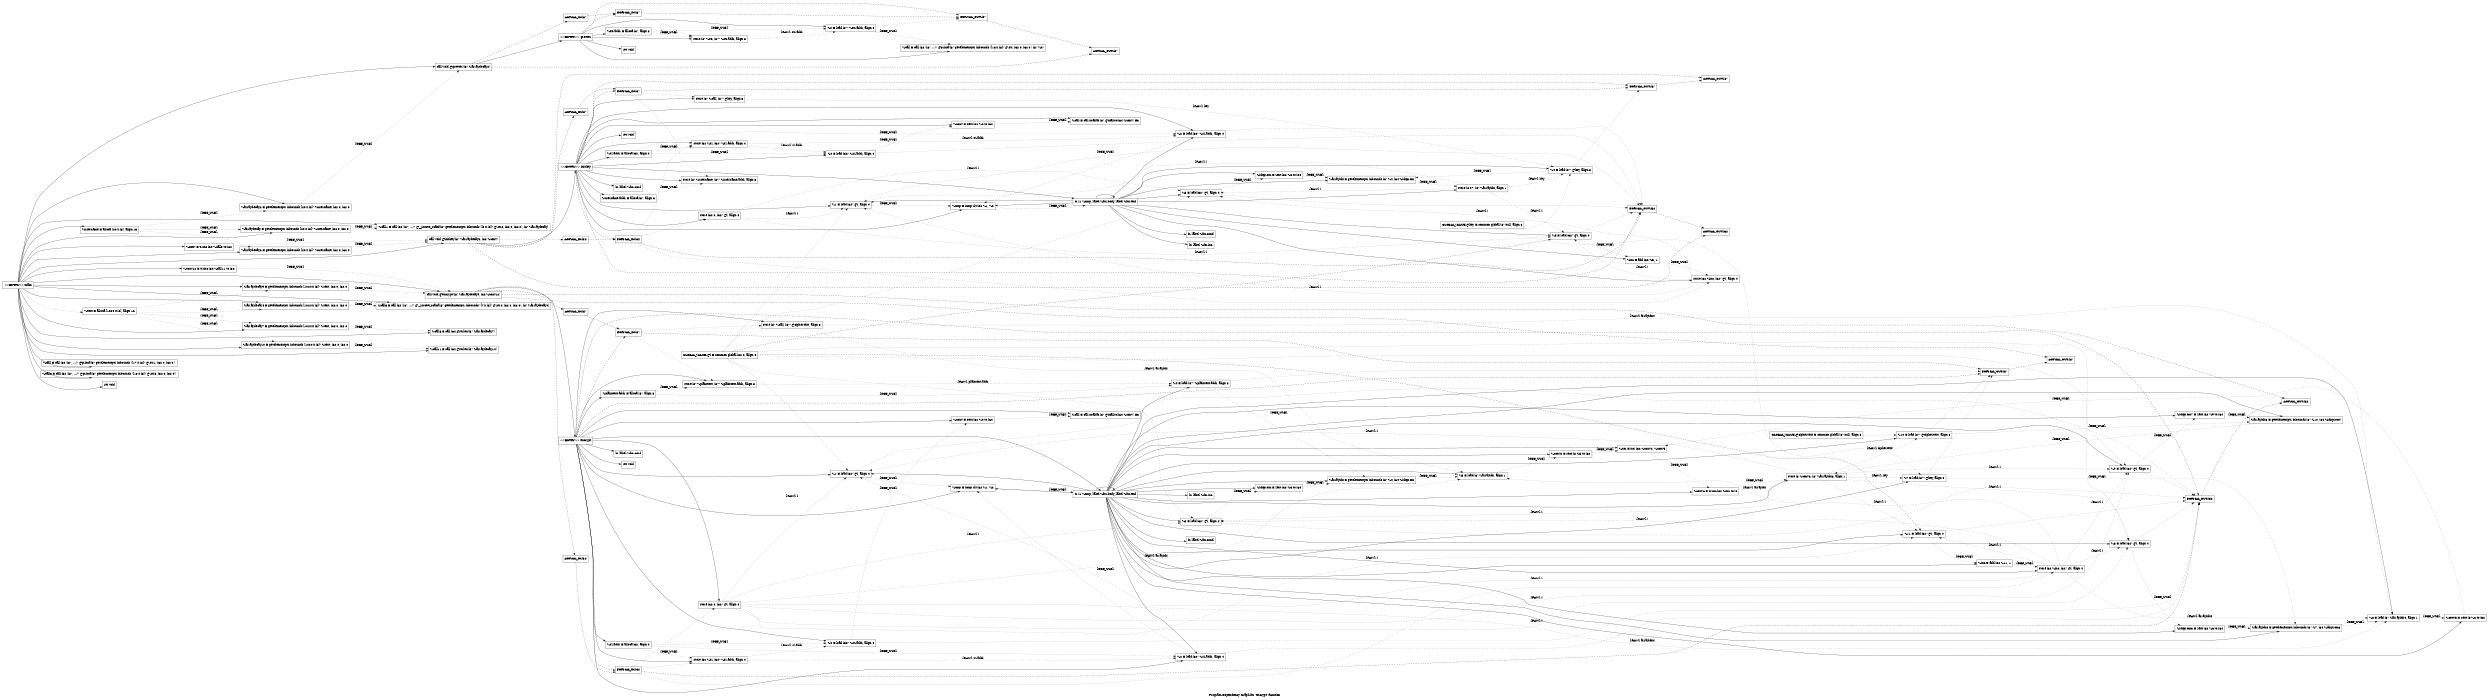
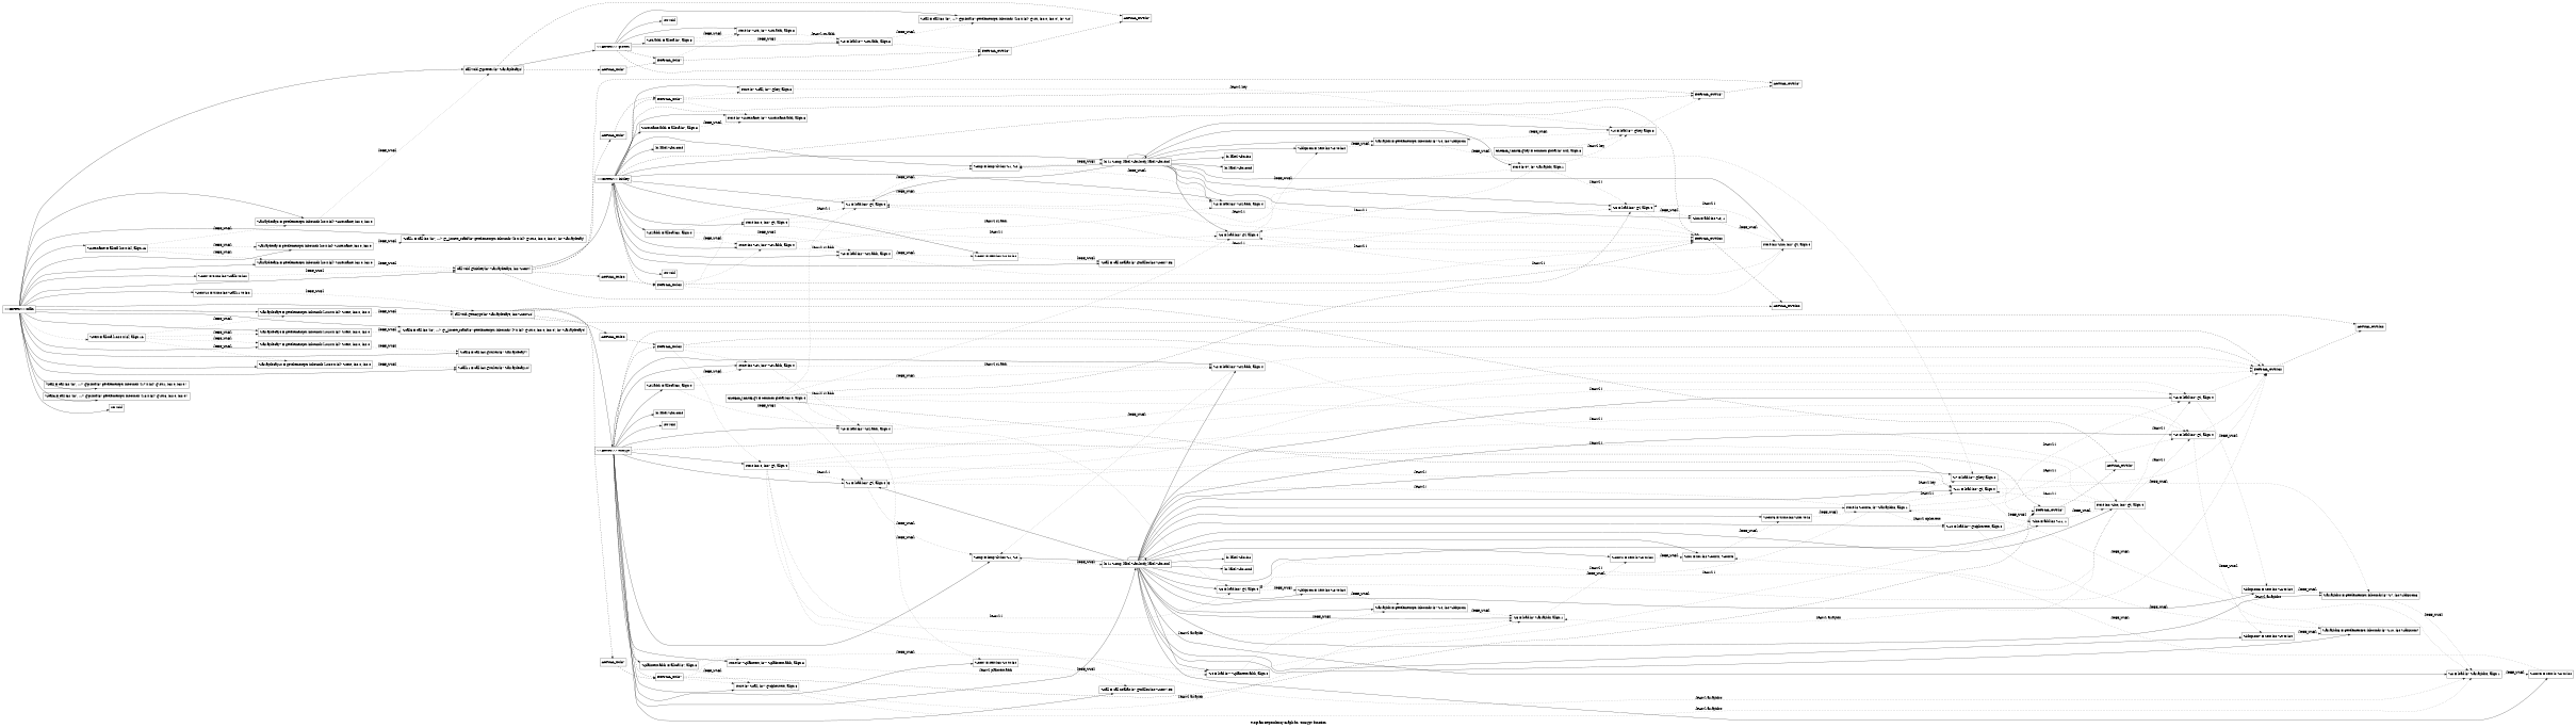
  digraph {
    label="Program Dependency Graph for 'encrypt' function"
    rankdir=LR
    node [shape=record]
    edge [style=dotted]
    n1 [label="{  %str.addr = alloca i8*, align 8}"]
    n2 [label="{  store i8* %str, i8** %str.addr, align 8}"]
    n3 [label="{  %0 = load i8** %str.addr, align 8}"]
    n4 [label="{  %call = call i32 (i8*, ...)* @printf(i8* getelementptr inbounds ([13 x i8]* @.str, i32 0, i32 0), i8* %0)}"]
    n5 [label="{FORMAL_OUT:i8*}"]
    n6 [label="{ACTUAL_OUT:i8*}"]
    n7 [label="{\<\<ENTRY\>\> greeter}"]
    n8 [label="{  ret void}"]
    n9 [label="{FORMAL_IN:i8*}"]
    n10 [label="{  %username.addr = alloca i8*, align 8}"]
    n11 [label="{  store i8* %username, i8** %username.addr, align 8}"]
    n12 [label="{GLOBAL_VALUE:@i = common global i32 0, align 4}"]
    n13 [label="{  %1 = load i32* @i, align 4}"]
    n14 [label="{  %3 = load i32* @i, align 4}"]
    n15 [label="{  %5 = load i32* @i, align 4}"]
    n16 [label="{  %1 = load i32* @i, align 4}"]
    n17 [label="{  %3 = load i32* @i, align 4}"]
    n18 [label="{  %6 = load i32* @i, align 4}"]
    n19 [label="{  %9 = load i32* @i, align 4}"]
    n20 [label="{  %11 = load i32* @i, align 4}"]
    n21 [label="{  %cmp = icmp ult i32 %1, %2}"]
    n22 [label="{FORMAL_OUT:i32}"]
    n23 [label="{  %idxprom = zext i32 %3 to i64}"]
    n24 [label="{  %inc = add i32 %5, 1}"]
    n25 [label="{  %cmp = icmp ult i32 %1, %2}"]
    n26 [label="{FORMAL_OUT:i32}"]
    n27 [label="{  %idxprom = zext i32 %3 to i64}"]
    n28 [label="{  %idxprom3 = zext i32 %6 to i64}"]
    n29 [label="{  %idxprom7 = zext i32 %9 to i64}"]
    n30 [label="{  %inc = add i32 %11, 1}"]
    n31 [label="{  br i1 %cmp, label %for.body, label %for.end}"]
    n32 [label="{ACTUAL_OUT:i32}"]
    n33 [label="{  %arrayidx = getelementptr inbounds i8* %4, i64 %idxprom}"]
    n34 [label="{  store i32 %inc, i32* @i, align 4}"]
    n35 [label="{  br i1 %cmp, label %for.body, label %for.end}"]
    n36 [label="{ACTUAL_OUT:i32}"]
    n37 [label="{  %arrayidx = getelementptr inbounds i8* %4, i64 %idxprom}"]
    n38 [label="{  %arrayidx4 = getelementptr inbounds i8* %7, i64 %idxprom3}"]
    n39 [label="{  %arrayidx8 = getelementptr inbounds i8* %10, i64 %idxprom7}"]
    n40 [label="{  store i32 %inc, i32* @i, align 4}"]
    n41 [label="{  %4 = load i8** @key, align 8}"]
    n42 [label="{  store i8 97, i8* %arrayidx, align 1}"]
    n43 [label="{  %2 = load i32* %sz.addr, align 4}"]
    n44 [label="{  br label %for.inc}"]
    n45 [label="{  br label %for.cond}"]
    n46 [label="{GLOBAL_VALUE:@key = common global i8* null, align 8}"]
    n47 [label="{  %7 = load i8** @key, align 8}"]
    n48 [label="{FORMAL_OUT:i8*}"]
    n49 [label="{FORMAL_OUT:i8*}"]
    n50 [label="{ACTUAL_OUT:i8*}"]
    n51 [label="{ACTUAL_OUT:i8*}"]
    n52 [label="{  %8 = load i8* %arrayidx4, align 1}"]
    n53 [label="{  %sz.addr = alloca i32, align 4}"]
    n54 [label="{  store i32 %sz, i32* %sz.addr, align 4}"]
    n55 [label="{  %0 = load i32* %sz.addr, align 4}"]
    n56 [label="{  %conv = sext i32 %0 to i64}"]
    n57 [label="{  %call = call noalias i8* @malloc(i64 %conv) #3}"]
    n58 [label="{  store i8* %call, i8** @key, align 8}"]
    n59 [label="{  store i32 0, i32* @i, align 4}"]
    n60 [label="{\<\<ENTRY\>\> initkey}"]
    n61 [label="{  br label %for.cond}"]
    n62 [label="{  ret void}"]
    n63 [label="{FORMAL_IN:i8*}"]
    n64 [label="{FORMAL_IN:i32}"]
    n65 [label="{  %plaintext.addr = alloca i8*, align 8}"]
    n66 [label="{  store i8* %plaintext, i8** %plaintext.addr, align 8}"]
    n67 [label="{  %4 = load i8** %plaintext.addr, align 8}"]
    n68 [label="{  %5 = load i8* %arrayidx, align 1}"]
    n69 [label="{  %10 = load i8** @ciphertext, align 8}"]
    n70 [label="{  store i8 %conv6, i8* %arrayidx8, align 1}"]
    n71 [label="{  %2 = load i32* %sz.addr, align 4}"]
    n72 [label="{  %conv2 = sext i8 %5 to i32}"]
    n73 [label="{  %conv5 = sext i8 %8 to i32}"]
    n74 [label="{  %xor = xor i32 %conv2, %conv5}"]
    n75 [label="{  %conv6 = trunc i32 %xor to i8}"]
    n76 [label="{  br label %for.inc}"]
    n77 [label="{  br label %for.cond}"]
-   n78 [label="{GLOBAL_VALUE:@ciphertext = common global i8* null, align 8}"]
    n79 [label="{  %sz.addr = alloca i32, align 4}"]
    n80 [label="{  store i32 %sz, i32* %sz.addr, align 4}"]
    n81 [label="{  %0 = load i32* %sz.addr, align 4}"]
    n82 [label="{  %conv = sext i32 %0 to i64}"]
    n83 [label="{  %call = call noalias i8* @malloc(i64 %conv) #3}"]
    n84 [label="{  store i8* %call, i8** @ciphertext, align 8}"]
    n85 [label="{  store i32 0, i32* @i, align 4}"]
    n86 [label="{\<\<ENTRY\>\> encrypt}"]
    n87 [label="{  br label %for.cond}"]
    n88 [label="{  ret void}"]
    n89 [label="{FORMAL_IN:i8*}"]
    n90 [label="{FORMAL_IN:i32}"]
    n91 [label="{  %username = alloca [20 x i8], align 16}"]
    n92 [label="{  %arraydecay = getelementptr inbounds [20 x i8]* %username, i32 0, i32 0}"]
    n93 [label="{  %arraydecay2 = getelementptr inbounds [20 x i8]* %username, i32 0, i32 0}"]
    n94 [label="{  %arraydecay6 = getelementptr inbounds [20 x i8]* %username, i32 0, i32 0}"]
    n95 [label="{  %call1 = call i32 (i8*, ...)* @__isoc99_scanf(i8* getelementptr inbounds ([5 x i8]* @.str2, i32 0, i32 0), i8* %arraydecay)}"]
    n96 [label="{  call void @greeter(i8* %arraydecay2)}"]
    n97 [label="{  call void @initkey(i8* %arraydecay6, i32 %conv)}"]
    n98 [label="{ACTUAL_IN:i8*}"]
    n99 [label="{ACTUAL_IN:i8*}"]
    n100 [label="{ACTUAL_IN:i32}"]
    n101 [label="{  %text = alloca [1024 x i8], align 16}"]
    n102 [label="{  %arraydecay4 = getelementptr inbounds [1024 x i8]* %text, i32 0, i32 0}"]
    n103 [label="{  %arraydecay7 = getelementptr inbounds [1024 x i8]* %text, i32 0, i32 0}"]
    n104 [label="{  %arraydecay9 = getelementptr inbounds [1024 x i8]* %text, i32 0, i32 0}"]
    n105 [label="{  %arraydecay10 = getelementptr inbounds [1024 x i8]* %text, i32 0, i32 0}"]
    n106 [label="{  %call5 = call i32 (i8*, ...)* @__isoc99_scanf(i8* getelementptr inbounds ([7 x i8]* @.str4, i32 0, i32 0), i8* %arraydecay4)}"]
    n107 [label="{  %call8 = call i64 @strlen(i8* %arraydecay7)}"]
    n108 [label="{  call void @encrypt(i8* %arraydecay9, i32 %conv12)}"]
    n109 [label="{  %call11 = call i64 @strlen(i8* %arraydecay10)}"]
    n110 [label="{ACTUAL_IN:i8*}"]
    n111 [label="{ACTUAL_IN:i32}"]
    n112 [label="{  %conv = trunc i64 %call8 to i32}"]
    n113 [label="{  %conv12 = trunc i64 %call11 to i32}"]
    n114 [label="{\<\<ENTRY\>\> main}"]
    n115 [label="{  %call = call i32 (i8*, ...)* @printf(i8* getelementptr inbounds ([17 x i8]* @.str1, i32 0, i32 0))}"]
    n116 [label="{  %call3 = call i32 (i8*, ...)* @printf(i8* getelementptr inbounds ([13 x i8]* @.str3, i32 0, i32 0))}"]
    n117 [label="{  ret void}"]
    n1 -> n2 [label="{DEF_USE}"]
    n1 -> n3 [label="{DEF_USE}"]
    n2 -> n3 [label="{RAW} str.addr"]
    n3 -> n4 [label="{DEF_USE}"]
    n3 -> n5
    n5 -> n6 [style=dashed]
    n7 -> n1 [style=""]
    n7 -> n2 [style=""]
    n7 -> n3 [style=""]
    n7 -> n4 [style=""]
    n7 -> n5 [style=dashed]
    n7 -> n8 [style=""]
    n7 -> n9 [style=dashed]
    n9 -> n2
    n9 -> n5 [style=dashed]
    n10 -> n11 [label="{DEF_USE}"]
    n12 -> n13
    n12 -> n14
    n12 -> n15 [style=dashed]
    n12 -> n16
    n12 -> n17
    n12 -> n18
    n12 -> n19
    n12 -> n20 [style=dashed]
    n13 -> n21 [label="{DEF_USE}"]
    n13 -> n22
    n14 -> n22
    n14 -> n23 [label="{DEF_USE}"]
    n15 -> n22
    n15 -> n24 [label="{DEF_USE}"]
    n16 -> n25 [label="{DEF_USE}"]
    n16 -> n26
    n17 -> n26
    n17 -> n27 [label="{DEF_USE}"]
    n18 -> n26
    n18 -> n28 [label="{DEF_USE}"]
    n19 -> n26
    n19 -> n29 [label="{DEF_USE}"]
    n20 -> n26
    n20 -> n30 [label="{DEF_USE}"]
    n21 -> n31 [label="{DEF_USE}"]
    n22 -> n32 [style=dashed]
    n23 -> n33 [label="{DEF_USE}"]
    n24 -> n34 [label="{DEF_USE}"]
    n25 -> n35 [label="{DEF_USE}"]
    n26 -> n36 [style=dashed]
    n27 -> n37 [label="{DEF_USE}"]
    n28 -> n38 [label="{DEF_USE}"]
    n29 -> n39 [label="{DEF_USE}"]
    n30 -> n40 [label="{DEF_USE}"]
    n31 -> n13 [style=""]
    n31 -> n14 [style=""]
    n31 -> n15 [style=""]
    n31 -> n21 [style=""]
    n31 -> n23 [style=""]
    n31 -> n24 [style=""]
    n31 -> n31 [style=""]
    n31 -> n33 [style=""]
    n31 -> n34 [style=""]
    n31 -> n41 [style=""]
    n31 -> n42 [style=""]
    n31 -> n43 [style=""]
    n31 -> n44 [style=""]
    n31 -> n45 [style=""]
    n33 -> n42 [label="{DEF_USE}"]
    n34 -> n13 [label="{RAW} i"]
    n34 -> n14 [label="{RAW} i"]
    n34 -> n15 [label="{RAW} i"]
    n35 -> n16 [style=""]
    n35 -> n17 [style=""]
    n35 -> n18 [style=""]
    n35 -> n19 [style=""]
    n35 -> n20 [style=""]
    n35 -> n25 [style=""]
    n35 -> n27 [style=""]
    n35 -> n28 [style=""]
    n35 -> n29 [style=""]
    n35 -> n30 [style=""]
    n35 -> n35 [style=""]
    n35 -> n37 [style=""]
    n35 -> n38 [style=""]
    n35 -> n39 [style=""]
    n35 -> n40 [style=""]
    n35 -> n47 [style=""]
    n35 -> n52 [style=""]
    n35 -> n67 [style=""]
    n35 -> n68 [style=""]
    n35 -> n69 [style=""]
    n35 -> n70 [style=""]
    n35 -> n71 [style=""]
    n35 -> n72 [style=""]
    n35 -> n73 [style=""]
    n35 -> n74 [style=""]
    n35 -> n75 [style=""]
    n35 -> n76 [style=""]
    n35 -> n77 [style=""]
    n37 -> n68 [label="{DEF_USE}"]
    n38 -> n52 [label="{DEF_USE}"]
    n39 -> n70 [label="{DEF_USE}"]
    n40 -> n16 [label="{RAW} i"]
    n40 -> n17 [label="{RAW} i"]
    n40 -> n18 [label="{RAW} i"]
    n40 -> n19 [label="{RAW} i"]
    n40 -> n20 [label="{RAW} i"]
    n40 -> n52 [label="{RAW} arrayidx4"]
    n40 -> n68 [label="{RAW} arrayidx"]
    n41 -> n33 [label="{DEF_USE}"]
    n41 -> n48
    n42 -> n13 [label="{RAW} i"]
    n42 -> n14 [label="{RAW} i"]
    n42 -> n15 [label="{RAW} i"]
    n42 -> n41 [label="{RAW} key"]
    n43 -> n21 [label="{DEF_USE}"]
    n43 -> n22
    n46 -> n41
    n46 -> n47
    n47 -> n38 [label="{DEF_USE}"]
    n47 -> n49
    n48 -> n50 [style=dashed]
    n49 -> n51 [style=dashed]
    n52 -> n73 [label="{DEF_USE}"]
    n53 -> n43 [label="{DEF_USE}"]
    n53 -> n54 [label="{DEF_USE}"]
    n53 -> n55 [label="{DEF_USE}"]
    n54 -> n43 [label="{RAW} sz.addr"]
    n54 -> n55 [label="{RAW} sz.addr"]
    n55 -> n22
    n55 -> n56 [label="{DEF_USE}"]
    n56 -> n57 [label="{DEF_USE}"]
    n58 -> n41 [label="{RAW} key"]
    n59 -> n13 [label="{RAW} i"]
    n59 -> n14 [label="{RAW} i"]
    n59 -> n15 [label="{RAW} i"]
    n60 -> n10 [style=""]
    n60 -> n11 [style=""]
    n60 -> n13 [style=""]
    n60 -> n21 [style=""]
    n60 -> n22 [style=dashed]
    n60 -> n31 [style=""]
    n60 -> n43 [style=""]
    n60 -> n48 [style=dashed]
    n60 -> n53 [style=""]
    n60 -> n54 [style=""]
    n60 -> n55 [style=""]
    n60 -> n56 [style=""]
    n60 -> n57 [style=""]
    n60 -> n58 [style=""]
    n60 -> n59 [style=""]
    n60 -> n61 [style=""]
    n60 -> n62 [style=""]
    n60 -> n63 [style=dashed]
    n60 -> n64 [style=dashed]
    n63 -> n11
    n63 -> n48 [style=dashed]
    n63 -> n58
    n64 -> n22 [style=dashed]
    n64 -> n34
    n64 -> n54
    n64 -> n59
-   n65 -> n66 [label="{DEF_USE}"]
+   n65 -> n84 [label="{DEF_USE}"]
    n65 -> n67 [label="{DEF_USE}"]
    n66 -> n67 [label="{RAW} plaintext.addr"]
    n67 -> n37 [label="{DEF_USE}"]
    n67 -> n49
    n68 -> n72 [label="{DEF_USE}"]
    n69 -> n39 [label="{DEF_USE}"]
    n69 -> n49
    n70 -> n16 [label="{RAW} i"]
    n70 -> n17 [label="{RAW} i"]
    n70 -> n18 [label="{RAW} i"]
    n70 -> n19 [label="{RAW} i"]
    n70 -> n20 [label="{RAW} i"]
    n70 -> n47 [label="{RAW} key"]
    n70 -> n69 [label="{RAW} ciphertext"]
    n71 -> n25 [label="{DEF_USE}"]
    n71 -> n26
    n72 -> n74 [label="{DEF_USE}"]
    n73 -> n74 [label="{DEF_USE}"]
    n74 -> n75 [label="{DEF_USE}"]
    n75 -> n70 [label="{DEF_USE}"]
-   n78 -> n69
    n79 -> n71 [label="{DEF_USE}"]
    n79 -> n80 [label="{DEF_USE}"]
    n79 -> n81 [label="{DEF_USE}"]
    n80 -> n71 [label="{RAW} sz.addr"]
    n80 -> n81 [label="{RAW} sz.addr"]
    n81 -> n26
    n81 -> n82 [label="{DEF_USE}"]
    n82 -> n83 [label="{DEF_USE}"]
    n84 -> n52 [label="{RAW} arrayidx4"]
    n84 -> n68 [label="{RAW} arrayidx"]
    n85 -> n16 [label="{RAW} i"]
    n85 -> n17 [label="{RAW} i"]
    n85 -> n18 [label="{RAW} i"]
    n85 -> n19 [label="{RAW} i"]
    n85 -> n20 [label="{RAW} i"]
    n85 -> n52 [label="{RAW} arrayidx4"]
    n85 -> n68 [label="{RAW} arrayidx"]
    n86 -> n16 [style=""]
    n86 -> n25 [style=""]
    n86 -> n26 [style=dashed]
    n86 -> n35 [style=""]
    n86 -> n49 [style=dashed]
    n86 -> n65 [style=""]
    n86 -> n66 [style=""]
    n86 -> n71 [style=""]
    n86 -> n79 [style=""]
    n86 -> n80 [style=""]
    n86 -> n81 [style=""]
    n86 -> n82 [style=""]
    n86 -> n83 [style=""]
    n86 -> n84 [style=""]
    n86 -> n85 [style=""]
    n86 -> n87 [style=""]
    n86 -> n88 [style=""]
    n86 -> n89 [style=dashed]
    n86 -> n90 [style=dashed]
    n89 -> n49 [style=dashed]
    n89 -> n66
    n89 -> n84
    n90 -> n26 [style=dashed]
    n90 -> n40
    n90 -> n80
    n90 -> n85
    n91 -> n92 [label="{DEF_USE}"]
    n91 -> n93 [label="{DEF_USE}"]
    n91 -> n94 [label="{DEF_USE}"]
    n92 -> n95 [label="{DEF_USE}"]
    n93 -> n96 [label="{DEF_USE}"]
    n94 -> n97 [label="{DEF_USE}"]
    n96 -> n6 [style=dashed]
    n96 -> n7 [style=""]
    n96 -> n98 [style=dashed]
    n97 -> n32 [style=dashed]
    n97 -> n50 [style=dashed]
    n97 -> n60 [style=""]
    n97 -> n99 [style=dashed]
    n97 -> n100 [style=dashed]
    n98 -> n9 [style=dashed]
    n99 -> n63 [style=dashed]
    n100 -> n64 [style=dashed]
    n101 -> n102 [label="{DEF_USE}"]
    n101 -> n103 [label="{DEF_USE}"]
    n101 -> n104 [label="{DEF_USE}"]
    n101 -> n105 [label="{DEF_USE}"]
    n102 -> n106 [label="{DEF_USE}"]
    n103 -> n107 [label="{DEF_USE}"]
    n104 -> n108 [label="{DEF_USE}"]
    n105 -> n109 [label="{DEF_USE}"]
    n108 -> n36 [style=dashed]
    n108 -> n51 [style=dashed]
    n108 -> n86 [style=""]
    n108 -> n110 [style=dashed]
    n108 -> n111 [style=dashed]
    n110 -> n89 [style=dashed]
    n111 -> n90 [style=dashed]
    n112 -> n97 [label="{DEF_USE}"]
    n113 -> n108 [label="{DEF_USE}"]
    n114 -> n91 [style=""]
    n114 -> n92 [style=""]
    n114 -> n93 [style=""]
    n114 -> n94 [style=""]
    n114 -> n95 [style=""]
    n114 -> n96 [style=""]
    n114 -> n97 [style=""]
    n114 -> n101
    n114 -> n102 [style=""]
    n114 -> n103 [style=""]
    n114 -> n104 [style=""]
    n114 -> n105 [style=""]
    n114 -> n106 [style=""]
    n114 -> n107 [style=""]
    n114 -> n108 [style=""]
    n114 -> n109 [style=""]
    n114 -> n112 [style=""]
    n114 -> n113 [style=""]
    n114 -> n115 [style=""]
    n114 -> n116 [style=""]
    n114 -> n117 [style=""]
  }
